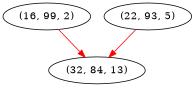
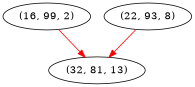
  digraph {
    edge [color=red]
    "(16, 99, 2)"
-   "(32, 84, 13)"
-   "(22, 93, 5)"
+   "(32, 84, 13)" [label="(32, 81, 13)"]
+   "(22, 93, 5)" [label="(22, 93, 8)"]
    "(16, 99, 2)" -> "(32, 84, 13)"
    "(22, 93, 5)" -> "(32, 84, 13)"
  }
